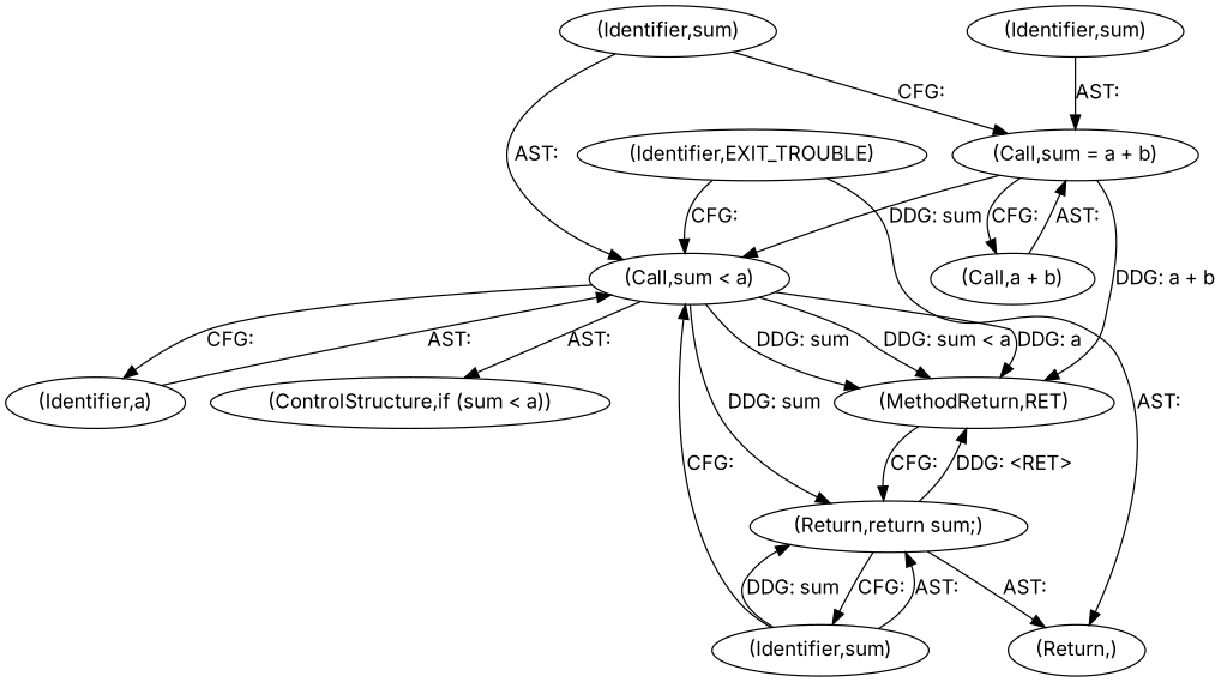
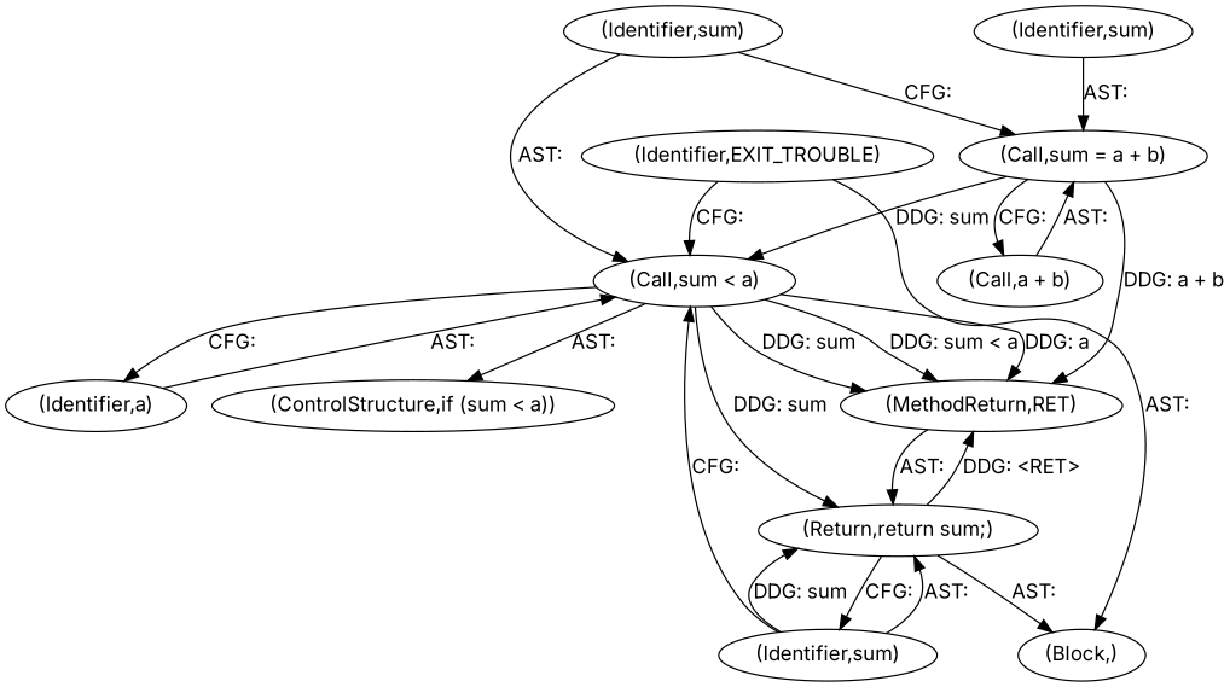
  digraph {
    fontname=Inter
    node [fontname=Inter]
    edge [fontname=Inter]
    n1 [label="(Call,sum = a + b)"]
    n2 [label="(Call,sum < a)"]
    n3 [label="(Call,a + b)"]
    n4 [label="(MethodReturn,RET)"]
    n5 [label="(Return,return sum;)"]
    n6 [label="(Identifier,a)"]
    n7 [label="(ControlStructure,if (sum < a))"]
-   n8 [label="(Return,)"]
+   n8 [label="(Block,)"]
    n9 [label="(Identifier,sum)"]
    n10 [label="(Identifier,sum)"]
    n11 [label="(Identifier,sum)"]
    n12 [label="(Identifier,EXIT_TROUBLE)"]
    n1 -> n2 [label="DDG: sum"]
    n1 -> n3 [label="CFG: "]
    n1 -> n4 [label="DDG: a + b"]
    n2 -> n4 [label="DDG: sum"]
    n2 -> n4 [label="DDG: sum < a"]
    n2 -> n4 [label="DDG: a"]
    n2 -> n5 [label="DDG: sum"]
    n2 -> n6 [label="CFG: "]
    n2 -> n7 [label="AST: "]
    n3 -> n1 [label="AST: "]
-   n4 -> n5 [label="CFG: "]
+   n4 -> n5 [label="AST: "]
    n5 -> n4 [label="DDG: <RET>"]
    n5 -> n8 [label="AST: "]
    n5 -> n9 [label="CFG: "]
    n6 -> n2 [label="AST: "]
    n9 -> n2 [label="CFG: "]
    n9 -> n5 [label="AST: "]
    n9 -> n5 [label="DDG: sum"]
    n10 -> n1 [label="AST: "]
    n11 -> n1 [label="CFG: "]
    n11 -> n2 [label="AST: "]
    n12 -> n2 [label="CFG: "]
    n12 -> n8 [label="AST: "]
  }
